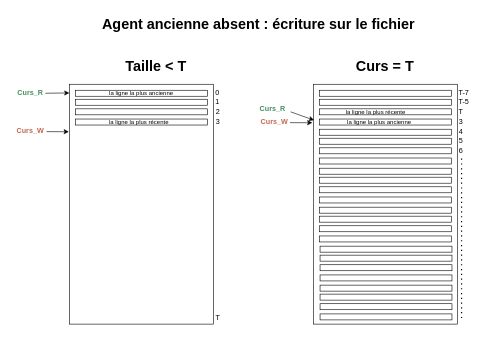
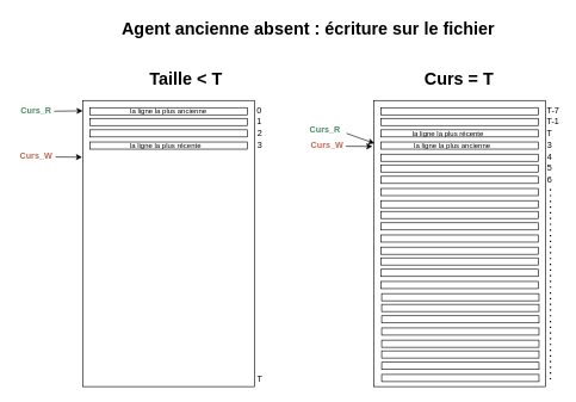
  <mxCell id="0" />
  <mxCell id="1" parent="0" />
  <mxCell id="2" value="" style="rounded=0;whiteSpace=wrap;html=1;" parent="1" vertex="1"><mxGeometry x="115" y="140" width="240" height="400" as="geometry" /></mxCell>
  <mxCell id="3" value="" style="rounded=0;whiteSpace=wrap;html=1;" parent="1" vertex="1"><mxGeometry x="125" y="150" width="220" height="10" as="geometry" /></mxCell>
  <mxCell id="4" value="" style="rounded=0;whiteSpace=wrap;html=1;" parent="1" vertex="1"><mxGeometry x="125" y="165" width="220" height="10" as="geometry" /></mxCell>
  <mxCell id="5" value="" style="rounded=0;whiteSpace=wrap;html=1;" parent="1" vertex="1"><mxGeometry x="125" y="198" width="220" height="10" as="geometry" /></mxCell>
  <mxCell id="6" value="" style="rounded=0;whiteSpace=wrap;html=1;" parent="1" vertex="1"><mxGeometry x="125" y="181" width="220" height="10" as="geometry" /></mxCell>
  <mxCell id="7" value="" style="endArrow=classic;html=1;rounded=0;" parent="1" edge="1"><mxGeometry width="50" height="50" relative="1" as="geometry"><mxPoint x="75" y="155" as="sourcePoint" /><mxPoint x="115" y="154.5" as="targetPoint" /></mxGeometry></mxCell>
  <mxCell id="8" value="" style="endArrow=classic;html=1;rounded=0;entryX=-0.012;entryY=0.163;entryDx=0;entryDy=0;entryPerimeter=0;" parent="1" edge="1"><mxGeometry width="50" height="50" relative="1" as="geometry"><mxPoint x="77" y="219" as="sourcePoint" /><mxPoint x="114.12" y="219.2" as="targetPoint" /></mxGeometry></mxCell>
  <mxCell id="9" value="&lt;div&gt;&lt;font color=&quot;#c2694e&quot;&gt;&lt;b&gt;Curs_W&lt;/b&gt;&lt;/font&gt;&lt;/div&gt;" style="text;html=1;align=center;verticalAlign=middle;whiteSpace=wrap;rounded=0;" parent="1" vertex="1"><mxGeometry x="20" y="208" width="60" height="20" as="geometry" /></mxCell>
  <mxCell id="10" value="&lt;b&gt;&lt;font color=&quot;#438f5f&quot;&gt;Curs_R&lt;/font&gt;&lt;/b&gt;" style="text;html=1;align=center;verticalAlign=middle;whiteSpace=wrap;rounded=0;" parent="1" vertex="1"><mxGeometry x="20" y="145" width="60" height="20" as="geometry" /></mxCell>
  <mxCell id="11" value="0" style="text;html=1;align=center;verticalAlign=middle;whiteSpace=wrap;rounded=0;" parent="1" vertex="1"><mxGeometry x="357" y="150" width="10" height="10" as="geometry" /></mxCell>
  <mxCell id="12" value="1" style="text;html=1;align=center;verticalAlign=middle;whiteSpace=wrap;rounded=0;" parent="1" vertex="1"><mxGeometry x="357" y="165" width="10" height="10" as="geometry" /></mxCell>
  <mxCell id="13" value="2" style="text;html=1;align=center;verticalAlign=middle;whiteSpace=wrap;rounded=0;" parent="1" vertex="1"><mxGeometry x="358" y="181" width="10" height="10" as="geometry" /></mxCell>
  <mxCell id="14" value="3" style="text;html=1;align=center;verticalAlign=middle;whiteSpace=wrap;rounded=0;" parent="1" vertex="1"><mxGeometry x="358" y="198" width="10" height="10" as="geometry" /></mxCell>
  <mxCell id="15" value="T" style="text;html=1;align=center;verticalAlign=middle;whiteSpace=wrap;rounded=0;" parent="1" vertex="1"><mxGeometry x="358" y="525" width="10" height="10" as="geometry" /></mxCell>
  <mxCell id="16" value="" style="rounded=0;whiteSpace=wrap;html=1;" parent="1" vertex="1"><mxGeometry x="522" y="140" width="240" height="400" as="geometry" /></mxCell>
  <mxCell id="17" value="" style="rounded=0;whiteSpace=wrap;html=1;" parent="1" vertex="1"><mxGeometry x="532" y="150" width="220" height="10" as="geometry" /></mxCell>
  <mxCell id="18" value="" style="rounded=0;whiteSpace=wrap;html=1;" parent="1" vertex="1"><mxGeometry x="532" y="165" width="220" height="10" as="geometry" /></mxCell>
  <mxCell id="19" value="" style="rounded=0;whiteSpace=wrap;html=1;" parent="1" vertex="1"><mxGeometry x="532" y="198" width="220" height="10" as="geometry" /></mxCell>
  <mxCell id="20" value="" style="rounded=0;whiteSpace=wrap;html=1;" parent="1" vertex="1"><mxGeometry x="532" y="181" width="220" height="10" as="geometry" /></mxCell>
  <mxCell id="21" value="" style="endArrow=classic;html=1;rounded=0;exitX=1;exitY=0.75;exitDx=0;exitDy=0;" parent="1" source="24" edge="1"><mxGeometry width="50" height="50" relative="1" as="geometry"><mxPoint x="484" y="509" as="sourcePoint" /><mxPoint x="523" y="200" as="targetPoint" /></mxGeometry></mxCell>
  <mxCell id="22" value="" style="endArrow=classic;html=1;rounded=0;entryX=-0.012;entryY=0.163;entryDx=0;entryDy=0;entryPerimeter=0;" parent="1" edge="1"><mxGeometry width="50" height="50" relative="1" as="geometry"><mxPoint x="483" y="204" as="sourcePoint" /><mxPoint x="520.12" y="204.2" as="targetPoint" /></mxGeometry></mxCell>
  <mxCell id="23" value="&lt;div&gt;&lt;font color=&quot;#c2694e&quot;&gt;&lt;b&gt;Curs_W&lt;/b&gt;&lt;/font&gt;&lt;/div&gt;" style="text;html=1;align=center;verticalAlign=middle;whiteSpace=wrap;rounded=0;" parent="1" vertex="1"><mxGeometry x="427" y="193" width="60" height="20" as="geometry" /></mxCell>
  <mxCell id="24" value="&lt;b&gt;&lt;font color=&quot;#438f5f&quot;&gt;Curs_R&lt;/font&gt;&lt;/b&gt;" style="text;html=1;align=center;verticalAlign=middle;whiteSpace=wrap;rounded=0;" parent="1" vertex="1"><mxGeometry x="424" y="171" width="60" height="20" as="geometry" /></mxCell>
  <mxCell id="25" value="3" style="text;html=1;align=center;verticalAlign=middle;whiteSpace=wrap;rounded=0;" parent="1" vertex="1"><mxGeometry x="763" y="198" width="10" height="10" as="geometry" /></mxCell>
  <mxCell id="26" value="4" style="text;html=1;align=center;verticalAlign=middle;whiteSpace=wrap;rounded=0;" parent="1" vertex="1"><mxGeometry x="763" y="215" width="10" height="10" as="geometry" /></mxCell>
  <mxCell id="27" value="5" style="text;html=1;align=center;verticalAlign=middle;whiteSpace=wrap;rounded=0;" parent="1" vertex="1"><mxGeometry x="763" y="230" width="10" height="10" as="geometry" /></mxCell>
  <mxCell id="28" value="6" style="text;html=1;align=center;verticalAlign=middle;whiteSpace=wrap;rounded=0;" parent="1" vertex="1"><mxGeometry x="763" y="246" width="10" height="10" as="geometry" /></mxCell>
  <mxCell id="29" value="T" style="text;html=1;align=center;verticalAlign=middle;whiteSpace=wrap;rounded=0;" parent="1" vertex="1"><mxGeometry x="763" y="181" width="10" height="10" as="geometry" /></mxCell>
  <mxCell id="30" value="" style="rounded=0;whiteSpace=wrap;html=1;" parent="1" vertex="1"><mxGeometry x="532" y="215" width="220" height="10" as="geometry" /></mxCell>
  <mxCell id="31" value="" style="rounded=0;whiteSpace=wrap;html=1;" parent="1" vertex="1"><mxGeometry x="532" y="230" width="220" height="10" as="geometry" /></mxCell>
  <mxCell id="32" value="" style="rounded=0;whiteSpace=wrap;html=1;" parent="1" vertex="1"><mxGeometry x="532" y="263" width="220" height="10" as="geometry" /></mxCell>
  <mxCell id="33" value="" style="rounded=0;whiteSpace=wrap;html=1;" parent="1" vertex="1"><mxGeometry x="532" y="246" width="220" height="10" as="geometry" /></mxCell>
  <mxCell id="34" value="" style="rounded=0;whiteSpace=wrap;html=1;" parent="1" vertex="1"><mxGeometry x="532" y="280" width="220" height="10" as="geometry" /></mxCell>
  <mxCell id="35" value="" style="rounded=0;whiteSpace=wrap;html=1;" parent="1" vertex="1"><mxGeometry x="532" y="295" width="220" height="10" as="geometry" /></mxCell>
  <mxCell id="36" value="" style="rounded=0;whiteSpace=wrap;html=1;" parent="1" vertex="1"><mxGeometry x="532" y="328" width="220" height="10" as="geometry" /></mxCell>
  <mxCell id="37" value="" style="rounded=0;whiteSpace=wrap;html=1;" parent="1" vertex="1"><mxGeometry x="532" y="311" width="220" height="10" as="geometry" /></mxCell>
  <mxCell id="38" value="" style="rounded=0;whiteSpace=wrap;html=1;" parent="1" vertex="1"><mxGeometry x="532" y="345" width="220" height="10" as="geometry" /></mxCell>
  <mxCell id="39" value="" style="rounded=0;whiteSpace=wrap;html=1;" parent="1" vertex="1"><mxGeometry x="532" y="360" width="220" height="10" as="geometry" /></mxCell>
  <mxCell id="40" value="" style="rounded=0;whiteSpace=wrap;html=1;" parent="1" vertex="1"><mxGeometry x="532" y="393" width="220" height="10" as="geometry" /></mxCell>
  <mxCell id="41" value="" style="rounded=0;whiteSpace=wrap;html=1;" parent="1" vertex="1"><mxGeometry x="532" y="376" width="220" height="10" as="geometry" /></mxCell>
  <mxCell id="42" value="" style="rounded=0;whiteSpace=wrap;html=1;" parent="1" vertex="1"><mxGeometry x="533" y="410" width="220" height="10" as="geometry" /></mxCell>
  <mxCell id="43" value="" style="rounded=0;whiteSpace=wrap;html=1;" parent="1" vertex="1"><mxGeometry x="533" y="425" width="220" height="10" as="geometry" /></mxCell>
  <mxCell id="44" value="" style="rounded=0;whiteSpace=wrap;html=1;" parent="1" vertex="1"><mxGeometry x="533" y="458" width="220" height="10" as="geometry" /></mxCell>
  <mxCell id="45" value="" style="rounded=0;whiteSpace=wrap;html=1;" parent="1" vertex="1"><mxGeometry x="533" y="441" width="220" height="10" as="geometry" /></mxCell>
  <mxCell id="46" value="" style="rounded=0;whiteSpace=wrap;html=1;" parent="1" vertex="1"><mxGeometry x="533" y="475" width="220" height="10" as="geometry" /></mxCell>
  <mxCell id="47" value="" style="rounded=0;whiteSpace=wrap;html=1;" parent="1" vertex="1"><mxGeometry x="533" y="490" width="220" height="10" as="geometry" /></mxCell>
  <mxCell id="48" value="" style="rounded=0;whiteSpace=wrap;html=1;" parent="1" vertex="1"><mxGeometry x="533" y="523" width="220" height="10" as="geometry" /></mxCell>
  <mxCell id="49" value="" style="rounded=0;whiteSpace=wrap;html=1;" parent="1" vertex="1"><mxGeometry x="533" y="506" width="220" height="10" as="geometry" /></mxCell>
  <mxCell id="50" value="" style="endArrow=none;dashed=1;html=1;dashPattern=1 3;strokeWidth=2;rounded=0;" parent="1" edge="1"><mxGeometry width="50" height="50" relative="1" as="geometry"><mxPoint x="769" y="530" as="sourcePoint" /><mxPoint x="769" y="260" as="targetPoint" /></mxGeometry></mxCell>
  <mxCell id="51" value="Taille &amp;lt; T" style="text;strokeColor=none;fillColor=none;html=1;fontSize=24;fontStyle=1;verticalAlign=middle;align=center;" parent="1" vertex="1"><mxGeometry x="140" y="90" width="238" height="40" as="geometry" /></mxCell>
  <mxCell id="52" value="Curs = T" style="text;strokeColor=none;fillColor=none;html=1;fontSize=24;fontStyle=1;verticalAlign=middle;align=center;" parent="1" vertex="1"><mxGeometry x="522" y="90" width="238" height="40" as="geometry" /></mxCell>
  <mxCell id="53" value="Agent ancienne absent : écriture sur le fichier" style="text;strokeColor=none;fillColor=none;html=1;fontSize=24;fontStyle=1;verticalAlign=middle;align=center;" parent="1" vertex="1"><mxGeometry x="115" y="20" width="630" height="40" as="geometry" /></mxCell>
- <mxCell id="54" value="T-5" style="text;html=1;align=center;verticalAlign=middle;whiteSpace=wrap;rounded=0;" parent="1" vertex="1"><mxGeometry x="763" y="165" width="20" height="10" as="geometry" /></mxCell>
+ <mxCell id="54" value="T-1" style="text;html=1;align=center;verticalAlign=middle;whiteSpace=wrap;rounded=0;" parent="1" vertex="1"><mxGeometry x="763" y="165" width="20" height="10" as="geometry" /></mxCell>
  <mxCell id="55" value="T-7" style="text;html=1;align=center;verticalAlign=middle;whiteSpace=wrap;rounded=0;" parent="1" vertex="1"><mxGeometry x="763" y="149" width="20" height="10" as="geometry" /></mxCell>
  <mxCell id="56" value="la ligne la plus ancienne" style="text;html=1;align=center;verticalAlign=middle;whiteSpace=wrap;rounded=0;fontSize=10;" parent="1" vertex="1"><mxGeometry x="532" y="198" width="200" height="10" as="geometry" /></mxCell>
  <mxCell id="57" value="la ligne la plus récente" style="text;html=1;align=center;verticalAlign=middle;whiteSpace=wrap;rounded=0;fontSize=10;" parent="1" vertex="1"><mxGeometry x="526" y="181" width="200" height="10" as="geometry" /></mxCell>
  <mxCell id="58" value="la ligne la plus ancienne" style="text;html=1;align=center;verticalAlign=middle;whiteSpace=wrap;rounded=0;fontSize=10;" parent="1" vertex="1"><mxGeometry x="135" y="150" width="200" height="10" as="geometry" /></mxCell>
  <mxCell id="59" value="la ligne la plus récente" style="text;html=1;align=center;verticalAlign=middle;whiteSpace=wrap;rounded=0;fontSize=10;" parent="1" vertex="1"><mxGeometry x="131" y="198" width="200" height="10" as="geometry" /></mxCell>
